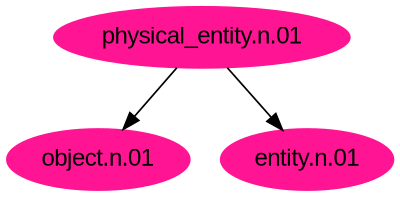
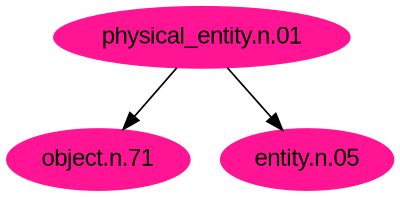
  digraph {
    fontname="Liberation Sans"
    node [color=deeppink fontname="Liberation Sans" style=filled]
    edge [fontname="Liberation Sans"]
    "physical_entity.n.01"
-   "object.n.01"
-   "entity.n.01"
+   "object.n.01" [label="object.n.71"]
+   "entity.n.01" [label="entity.n.05"]
    "physical_entity.n.01" -> "object.n.01"
    "physical_entity.n.01" -> "entity.n.01"
  }
